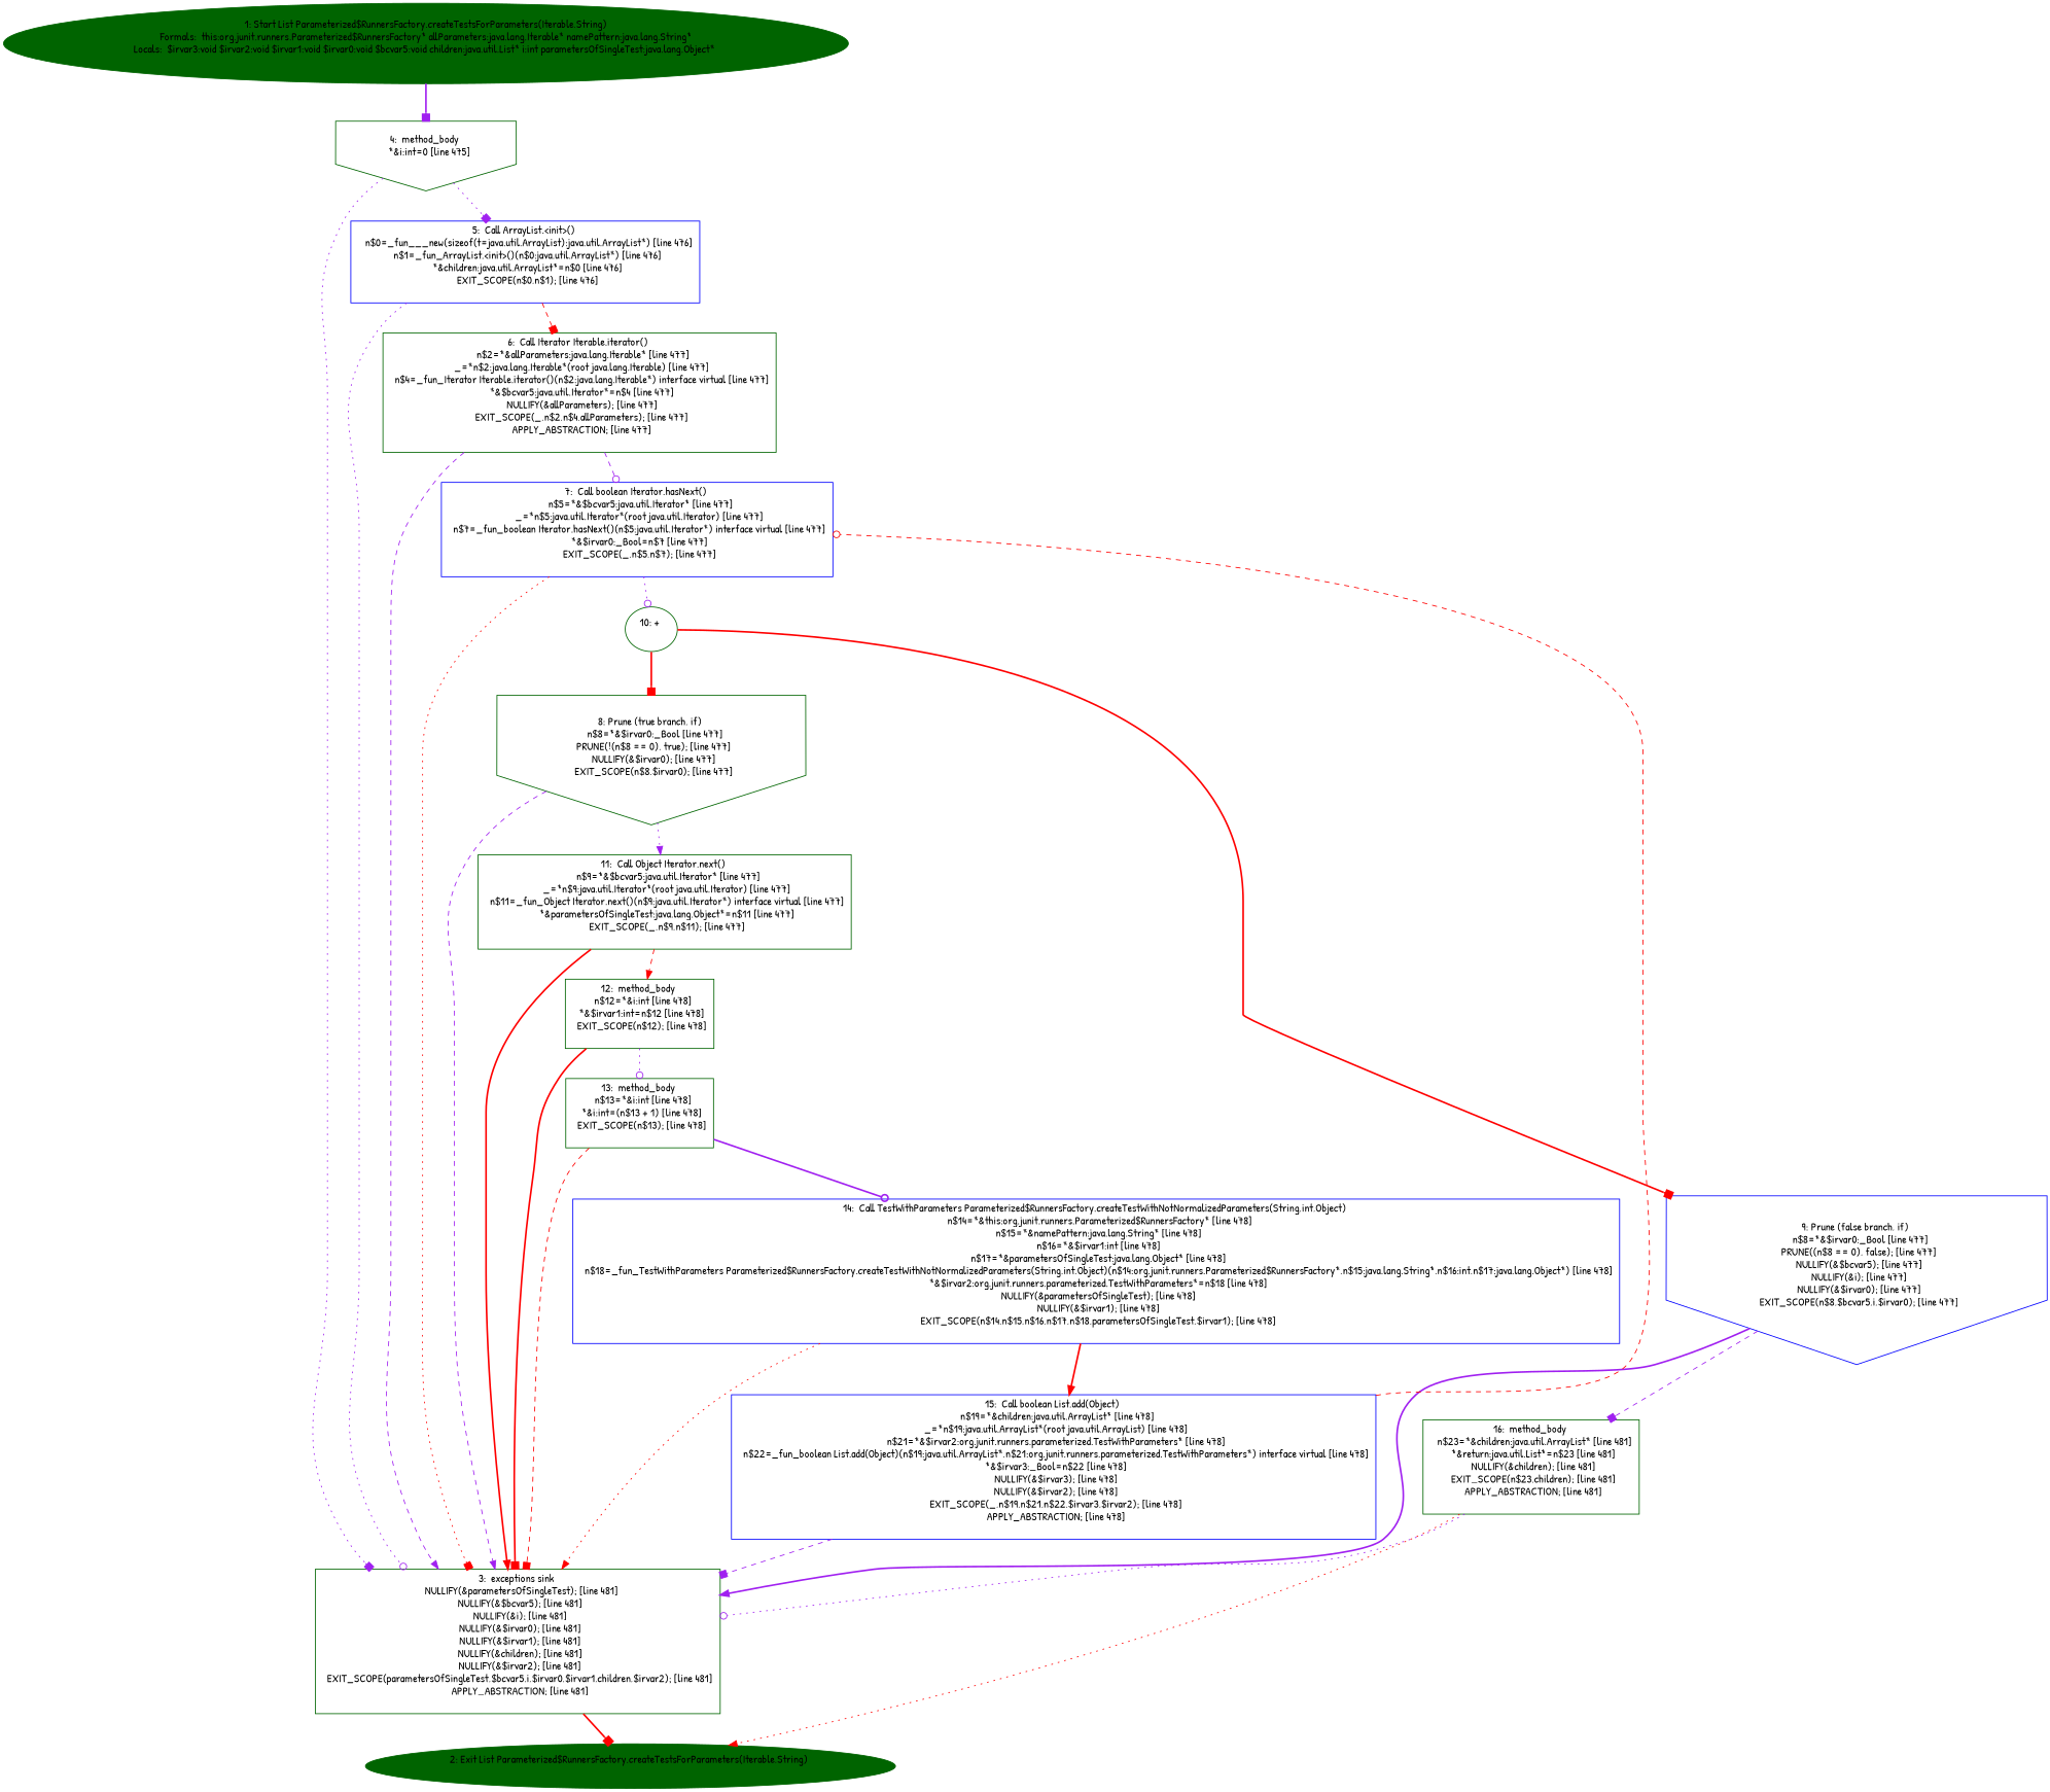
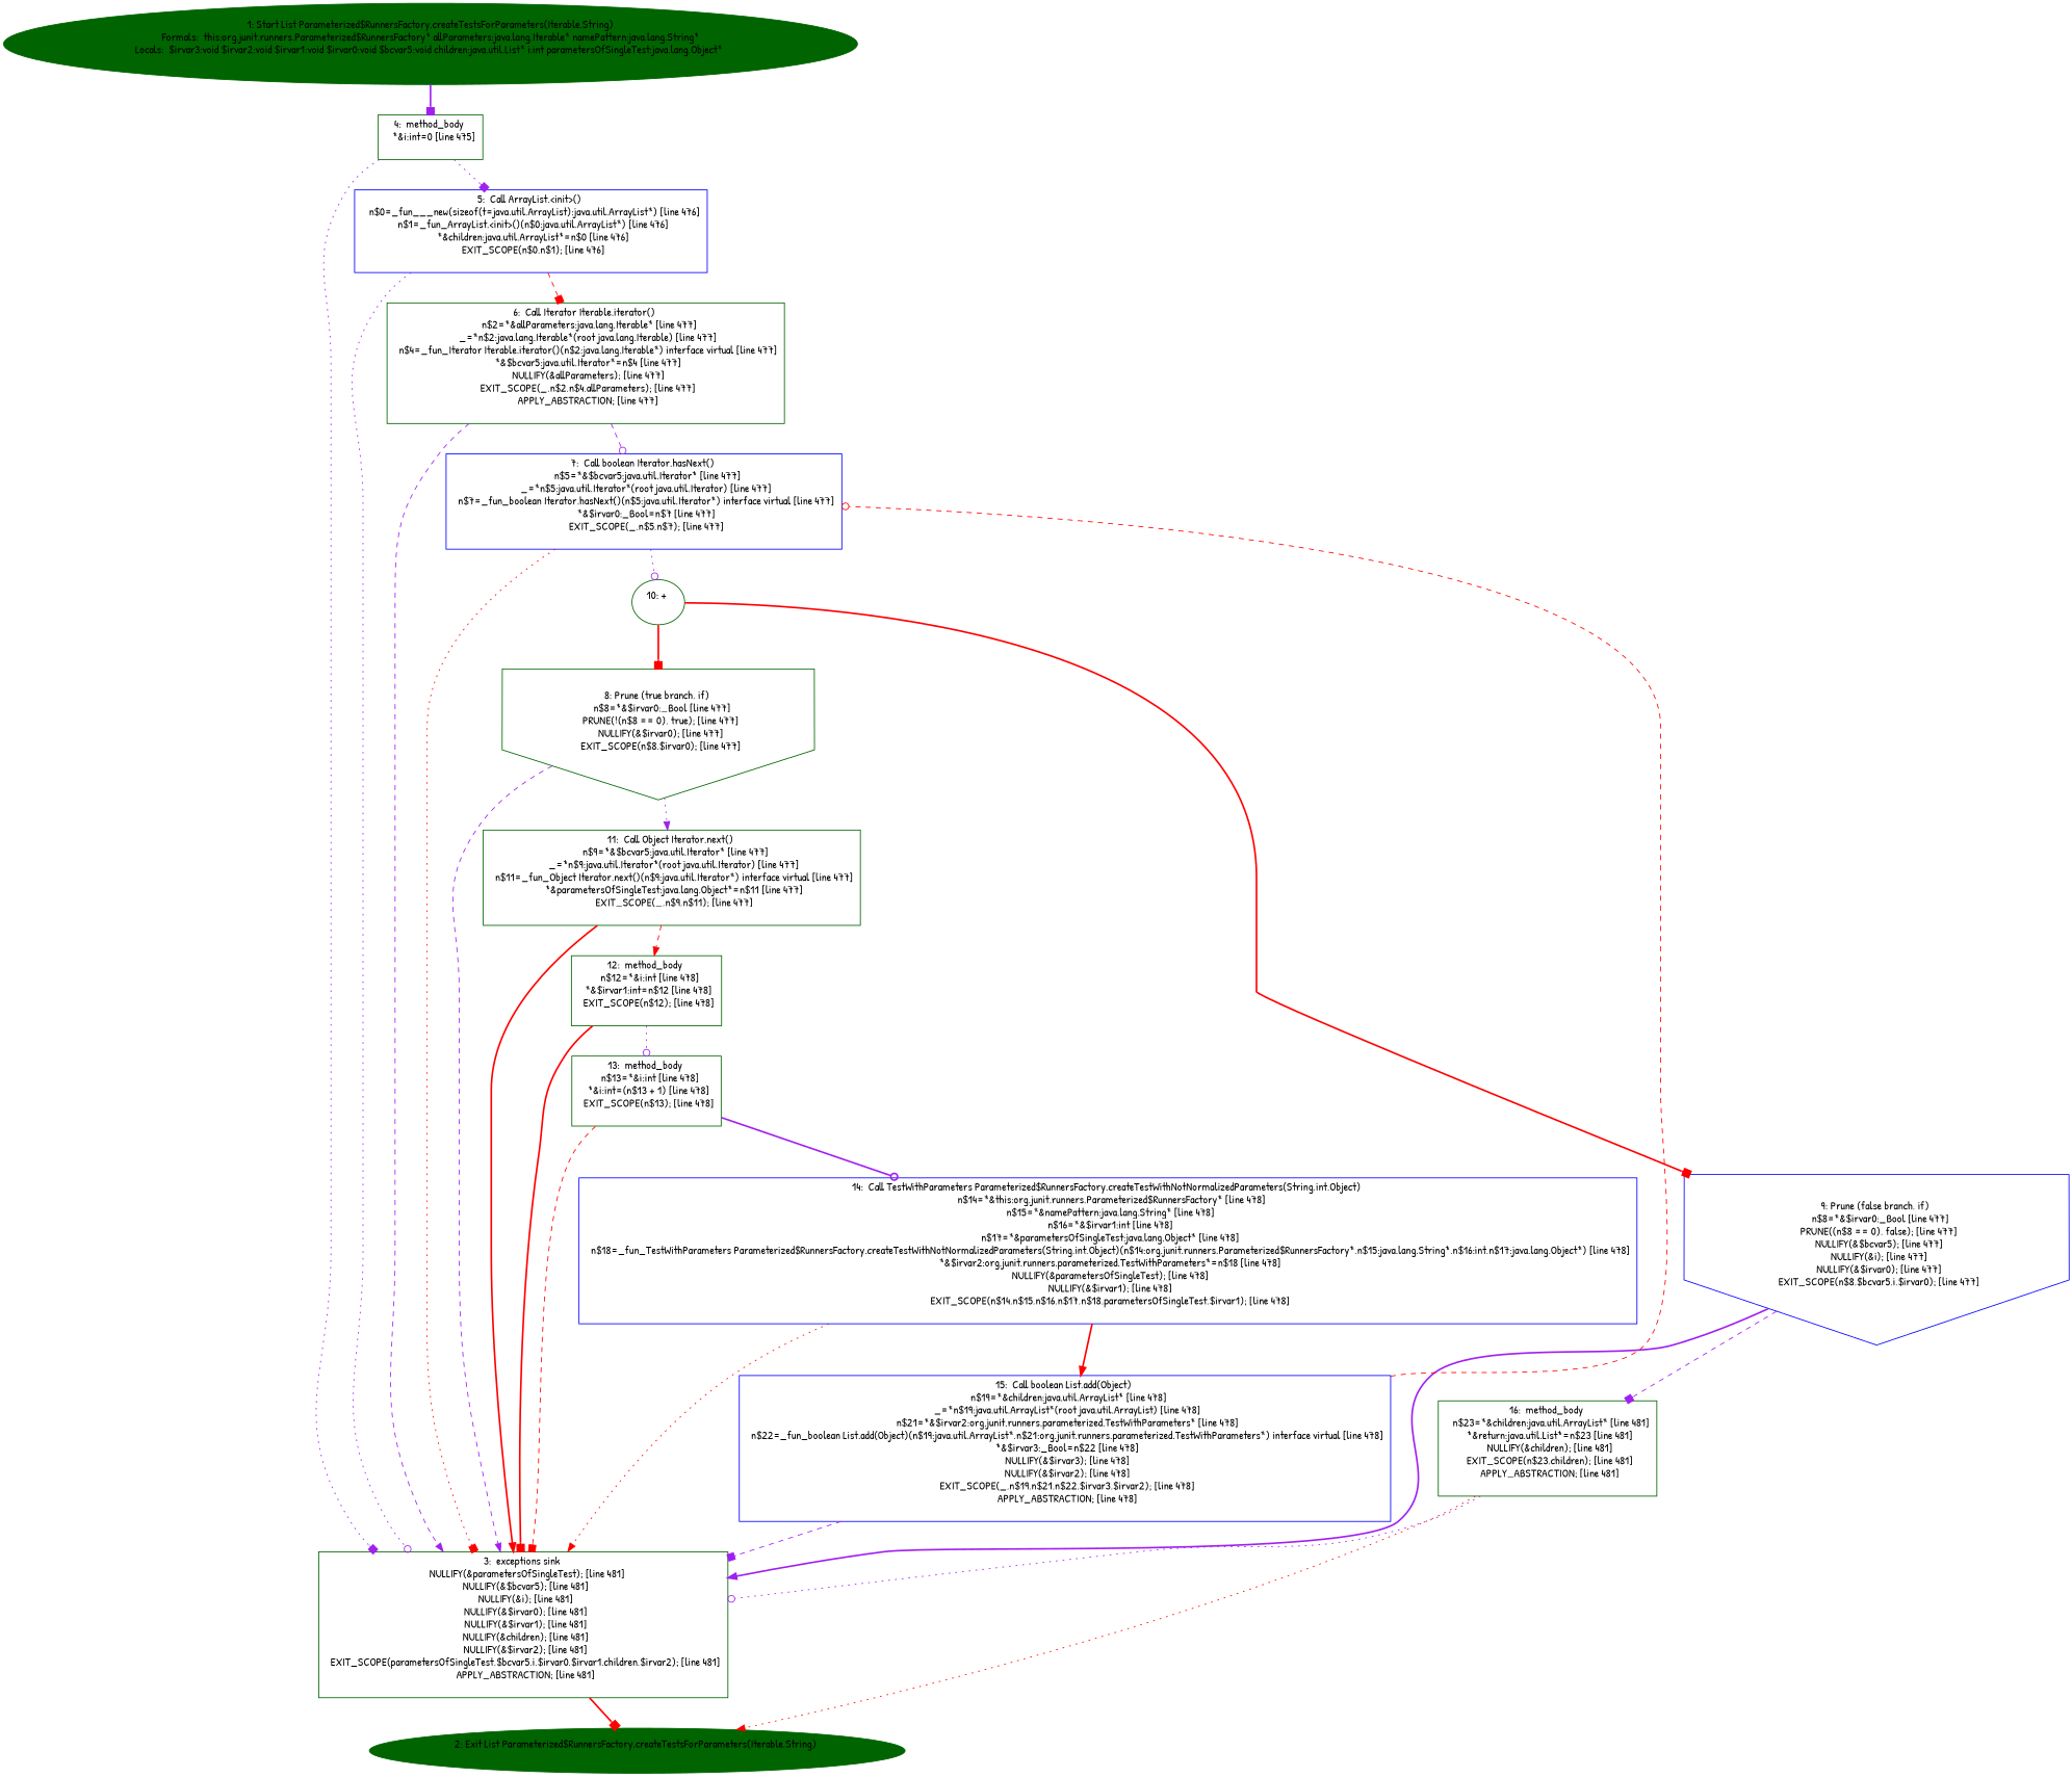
  digraph {
    fontname="Patrick Hand"
    node [color=darkgreen fontname="Patrick Hand" shape=box]
    edge [color=purple style=dotted arrowhead=box fontname="Patrick Hand"]
    n1 [label="1: Start List Parameterized$RunnersFactory.createTestsForParameters(Iterable,String)\nFormals:  this:org.junit.runners.Parameterized$RunnersFactory* allParameters:java.lang.Iterable* namePattern:java.lang.String*\nLocals:  $irvar3:void $irvar2:void $irvar1:void $irvar0:void $bcvar5:void children:java.util.List* i:int parametersOfSingleTest:java.lang.Object* \n  " style=filled shape=""]
-   n2 [label="4:  method_body \n   *&i:int=0 [line 475]\n " shape=invhouse]
+   n2 [label="4:  method_body \n   *&i:int=0 [line 475]\n "]
    n3 [label="3:  exceptions sink \n   NULLIFY(&parametersOfSingleTest); [line 481]\n  NULLIFY(&$bcvar5); [line 481]\n  NULLIFY(&i); [line 481]\n  NULLIFY(&$irvar0); [line 481]\n  NULLIFY(&$irvar1); [line 481]\n  NULLIFY(&children); [line 481]\n  NULLIFY(&$irvar2); [line 481]\n  EXIT_SCOPE(parametersOfSingleTest,$bcvar5,i,$irvar0,$irvar1,children,$irvar2); [line 481]\n  APPLY_ABSTRACTION; [line 481]\n "]
    n4 [label="5:  Call ArrayList.<init>() \n   n$0=_fun___new(sizeof(t=java.util.ArrayList):java.util.ArrayList*) [line 476]\n  n$1=_fun_ArrayList.<init>()(n$0:java.util.ArrayList*) [line 476]\n  *&children:java.util.ArrayList*=n$0 [line 476]\n  EXIT_SCOPE(n$0,n$1); [line 476]\n " color=blue]
    n5 [label="2: Exit List Parameterized$RunnersFactory.createTestsForParameters(Iterable,String) \n  " style=filled shape=""]
    n6 [label="6:  Call Iterator Iterable.iterator() \n   n$2=*&allParameters:java.lang.Iterable* [line 477]\n  _=*n$2:java.lang.Iterable*(root java.lang.Iterable) [line 477]\n  n$4=_fun_Iterator Iterable.iterator()(n$2:java.lang.Iterable*) interface virtual [line 477]\n  *&$bcvar5:java.util.Iterator*=n$4 [line 477]\n  NULLIFY(&allParameters); [line 477]\n  EXIT_SCOPE(_,n$2,n$4,allParameters); [line 477]\n  APPLY_ABSTRACTION; [line 477]\n "]
    n7 [label="7:  Call boolean Iterator.hasNext() \n   n$5=*&$bcvar5:java.util.Iterator* [line 477]\n  _=*n$5:java.util.Iterator*(root java.util.Iterator) [line 477]\n  n$7=_fun_boolean Iterator.hasNext()(n$5:java.util.Iterator*) interface virtual [line 477]\n  *&$irvar0:_Bool=n$7 [line 477]\n  EXIT_SCOPE(_,n$5,n$7); [line 477]\n " color=blue]
    n8 [label="10: + \n  " shape=""]
    n9 [label="8: Prune (true branch, if) \n   n$8=*&$irvar0:_Bool [line 477]\n  PRUNE(!(n$8 == 0), true); [line 477]\n  NULLIFY(&$irvar0); [line 477]\n  EXIT_SCOPE(n$8,$irvar0); [line 477]\n " shape=invhouse]
    n10 [label="9: Prune (false branch, if) \n   n$8=*&$irvar0:_Bool [line 477]\n  PRUNE((n$8 == 0), false); [line 477]\n  NULLIFY(&$bcvar5); [line 477]\n  NULLIFY(&i); [line 477]\n  NULLIFY(&$irvar0); [line 477]\n  EXIT_SCOPE(n$8,$bcvar5,i,$irvar0); [line 477]\n " shape=invhouse color=blue]
    n11 [label="11:  Call Object Iterator.next() \n   n$9=*&$bcvar5:java.util.Iterator* [line 477]\n  _=*n$9:java.util.Iterator*(root java.util.Iterator) [line 477]\n  n$11=_fun_Object Iterator.next()(n$9:java.util.Iterator*) interface virtual [line 477]\n  *&parametersOfSingleTest:java.lang.Object*=n$11 [line 477]\n  EXIT_SCOPE(_,n$9,n$11); [line 477]\n "]
    n12 [label="12:  method_body \n   n$12=*&i:int [line 478]\n  *&$irvar1:int=n$12 [line 478]\n  EXIT_SCOPE(n$12); [line 478]\n "]
    n13 [label="16:  method_body \n   n$23=*&children:java.util.ArrayList* [line 481]\n  *&return:java.util.List*=n$23 [line 481]\n  NULLIFY(&children); [line 481]\n  EXIT_SCOPE(n$23,children); [line 481]\n  APPLY_ABSTRACTION; [line 481]\n "]
    n14 [label="13:  method_body \n   n$13=*&i:int [line 478]\n  *&i:int=(n$13 + 1) [line 478]\n  EXIT_SCOPE(n$13); [line 478]\n "]
    n15 [label="14:  Call TestWithParameters Parameterized$RunnersFactory.createTestWithNotNormalizedParameters(String,int,Object) \n   n$14=*&this:org.junit.runners.Parameterized$RunnersFactory* [line 478]\n  n$15=*&namePattern:java.lang.String* [line 478]\n  n$16=*&$irvar1:int [line 478]\n  n$17=*&parametersOfSingleTest:java.lang.Object* [line 478]\n  n$18=_fun_TestWithParameters Parameterized$RunnersFactory.createTestWithNotNormalizedParameters(String,int,Object)(n$14:org.junit.runners.Parameterized$RunnersFactory*,n$15:java.lang.String*,n$16:int,n$17:java.lang.Object*) [line 478]\n  *&$irvar2:org.junit.runners.parameterized.TestWithParameters*=n$18 [line 478]\n  NULLIFY(&parametersOfSingleTest); [line 478]\n  NULLIFY(&$irvar1); [line 478]\n  EXIT_SCOPE(n$14,n$15,n$16,n$17,n$18,parametersOfSingleTest,$irvar1); [line 478]\n " color=blue]
    n16 [label="15:  Call boolean List.add(Object) \n   n$19=*&children:java.util.ArrayList* [line 478]\n  _=*n$19:java.util.ArrayList*(root java.util.ArrayList) [line 478]\n  n$21=*&$irvar2:org.junit.runners.parameterized.TestWithParameters* [line 478]\n  n$22=_fun_boolean List.add(Object)(n$19:java.util.ArrayList*,n$21:org.junit.runners.parameterized.TestWithParameters*) interface virtual [line 478]\n  *&$irvar3:_Bool=n$22 [line 478]\n  NULLIFY(&$irvar3); [line 478]\n  NULLIFY(&$irvar2); [line 478]\n  EXIT_SCOPE(_,n$19,n$21,n$22,$irvar3,$irvar2); [line 478]\n  APPLY_ABSTRACTION; [line 478]\n " color=blue]
    n1 -> n2 [style=bold]
    n2 -> n3
    n2 -> n4
    n3 -> n5 [color=red style=bold]
    n4 -> n3 [arrowhead=odot]
    n4 -> n6 [color=red style=dashed]
    n6 -> n3 [style=dashed arrowhead=normal]
    n6 -> n7 [style=dashed arrowhead=odot]
    n7 -> n3 [color=red]
    n7 -> n8 [arrowhead=odot]
    n8 -> n9 [color=red style=bold]
    n8 -> n10 [color=red style=bold]
    n9 -> n3 [style=dashed arrowhead=normal]
    n9 -> n11 [arrowhead=normal]
    n10 -> n3 [style=bold arrowhead=normal]
    n10 -> n13 [style=dashed]
    n11 -> n3 [color=red style=bold arrowhead=normal]
    n11 -> n12 [color=red style=dashed arrowhead=normal]
    n12 -> n3 [color=red style=bold]
    n12 -> n14 [arrowhead=odot]
    n13 -> n3 [arrowhead=odot]
    n13 -> n5 [color=red arrowhead=normal]
    n14 -> n3 [color=red style=dashed]
    n14 -> n15 [style=bold arrowhead=odot]
    n15 -> n3 [color=red arrowhead=normal]
    n15 -> n16 [color=red style=bold arrowhead=normal]
    n16 -> n3 [style=dashed]
    n16 -> n7 [color=red style=dashed arrowhead=odot]
  }
